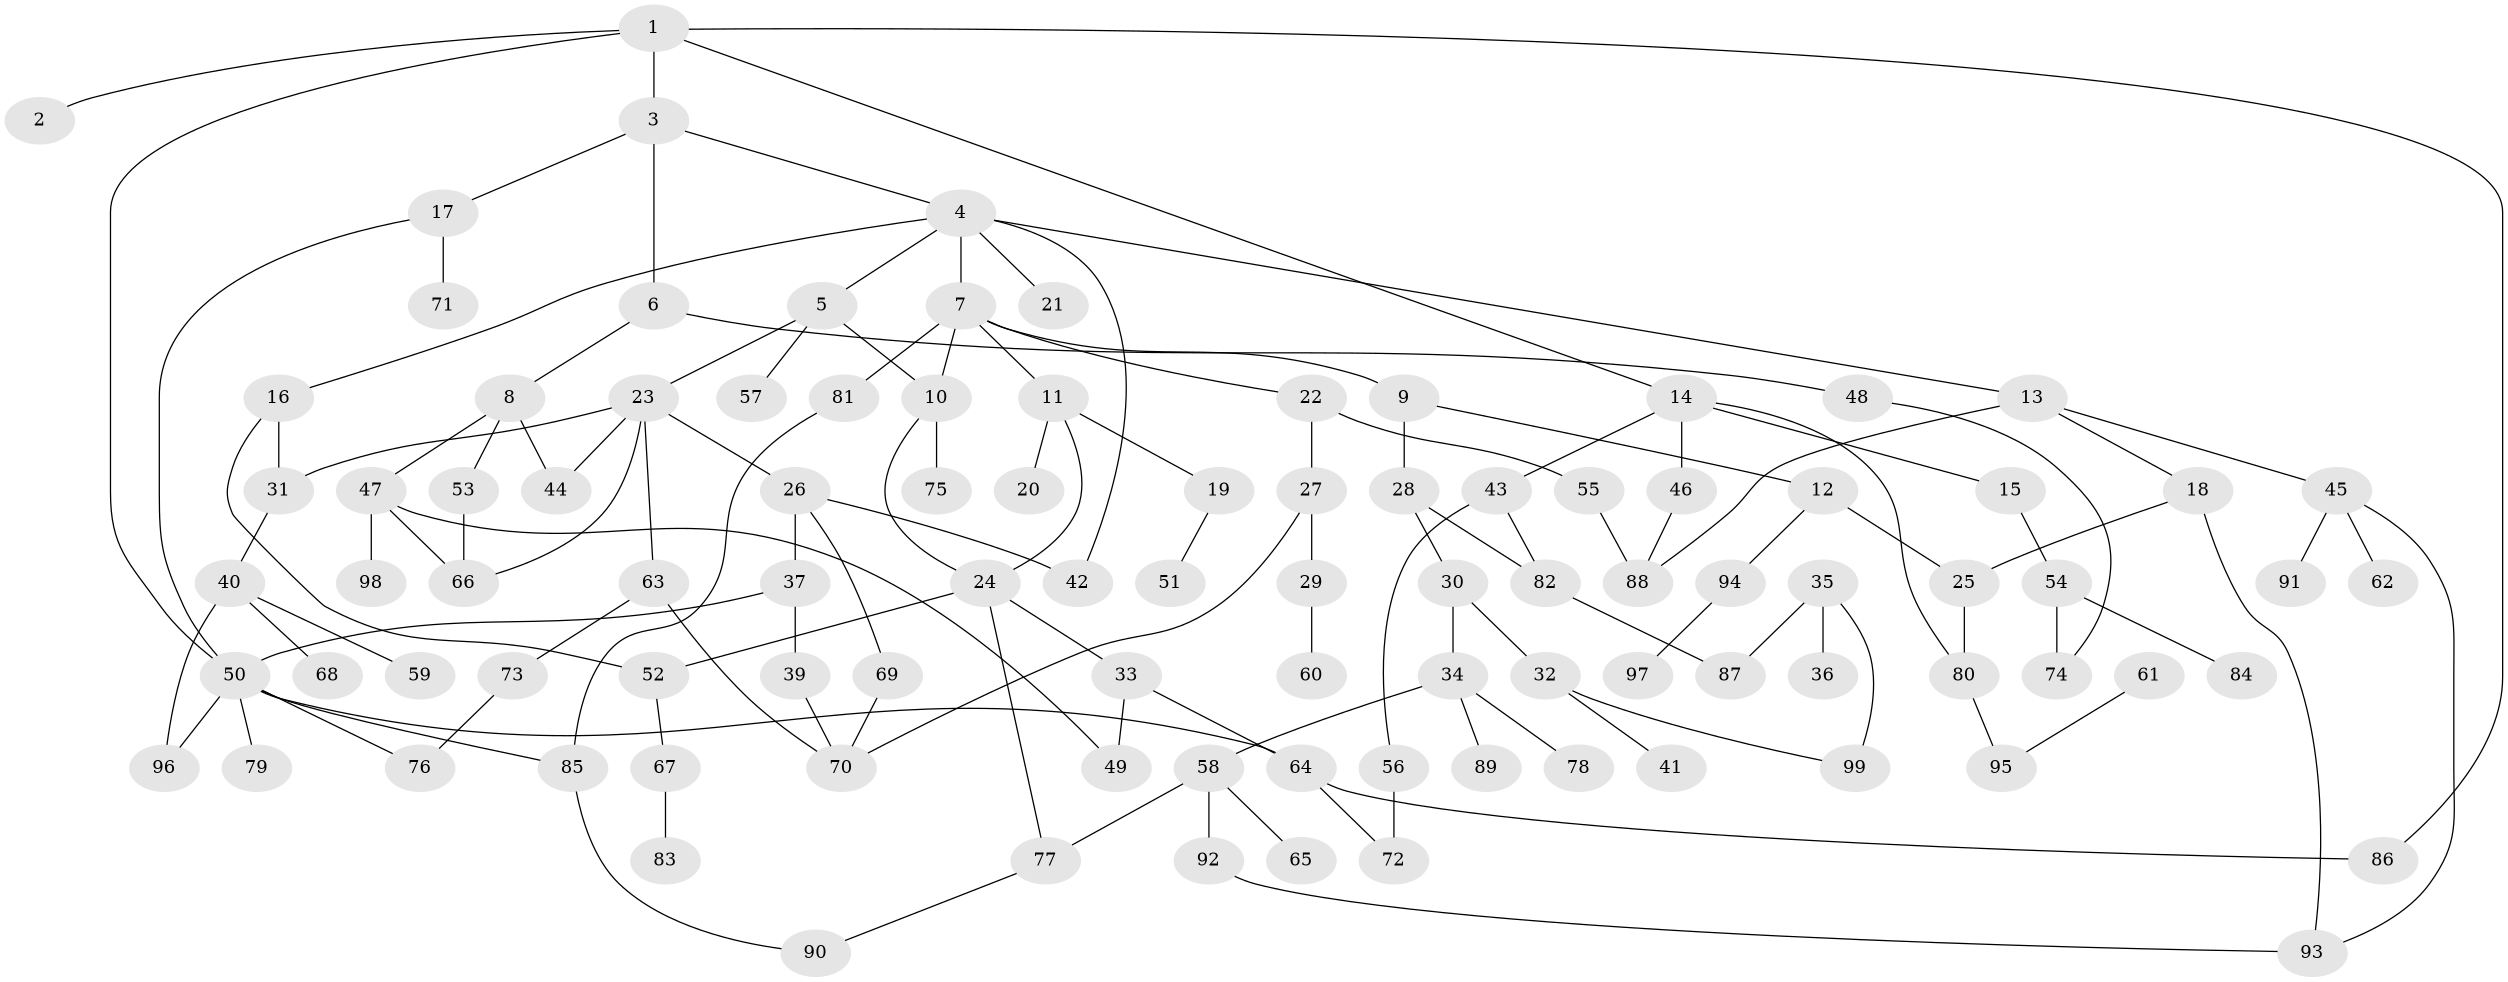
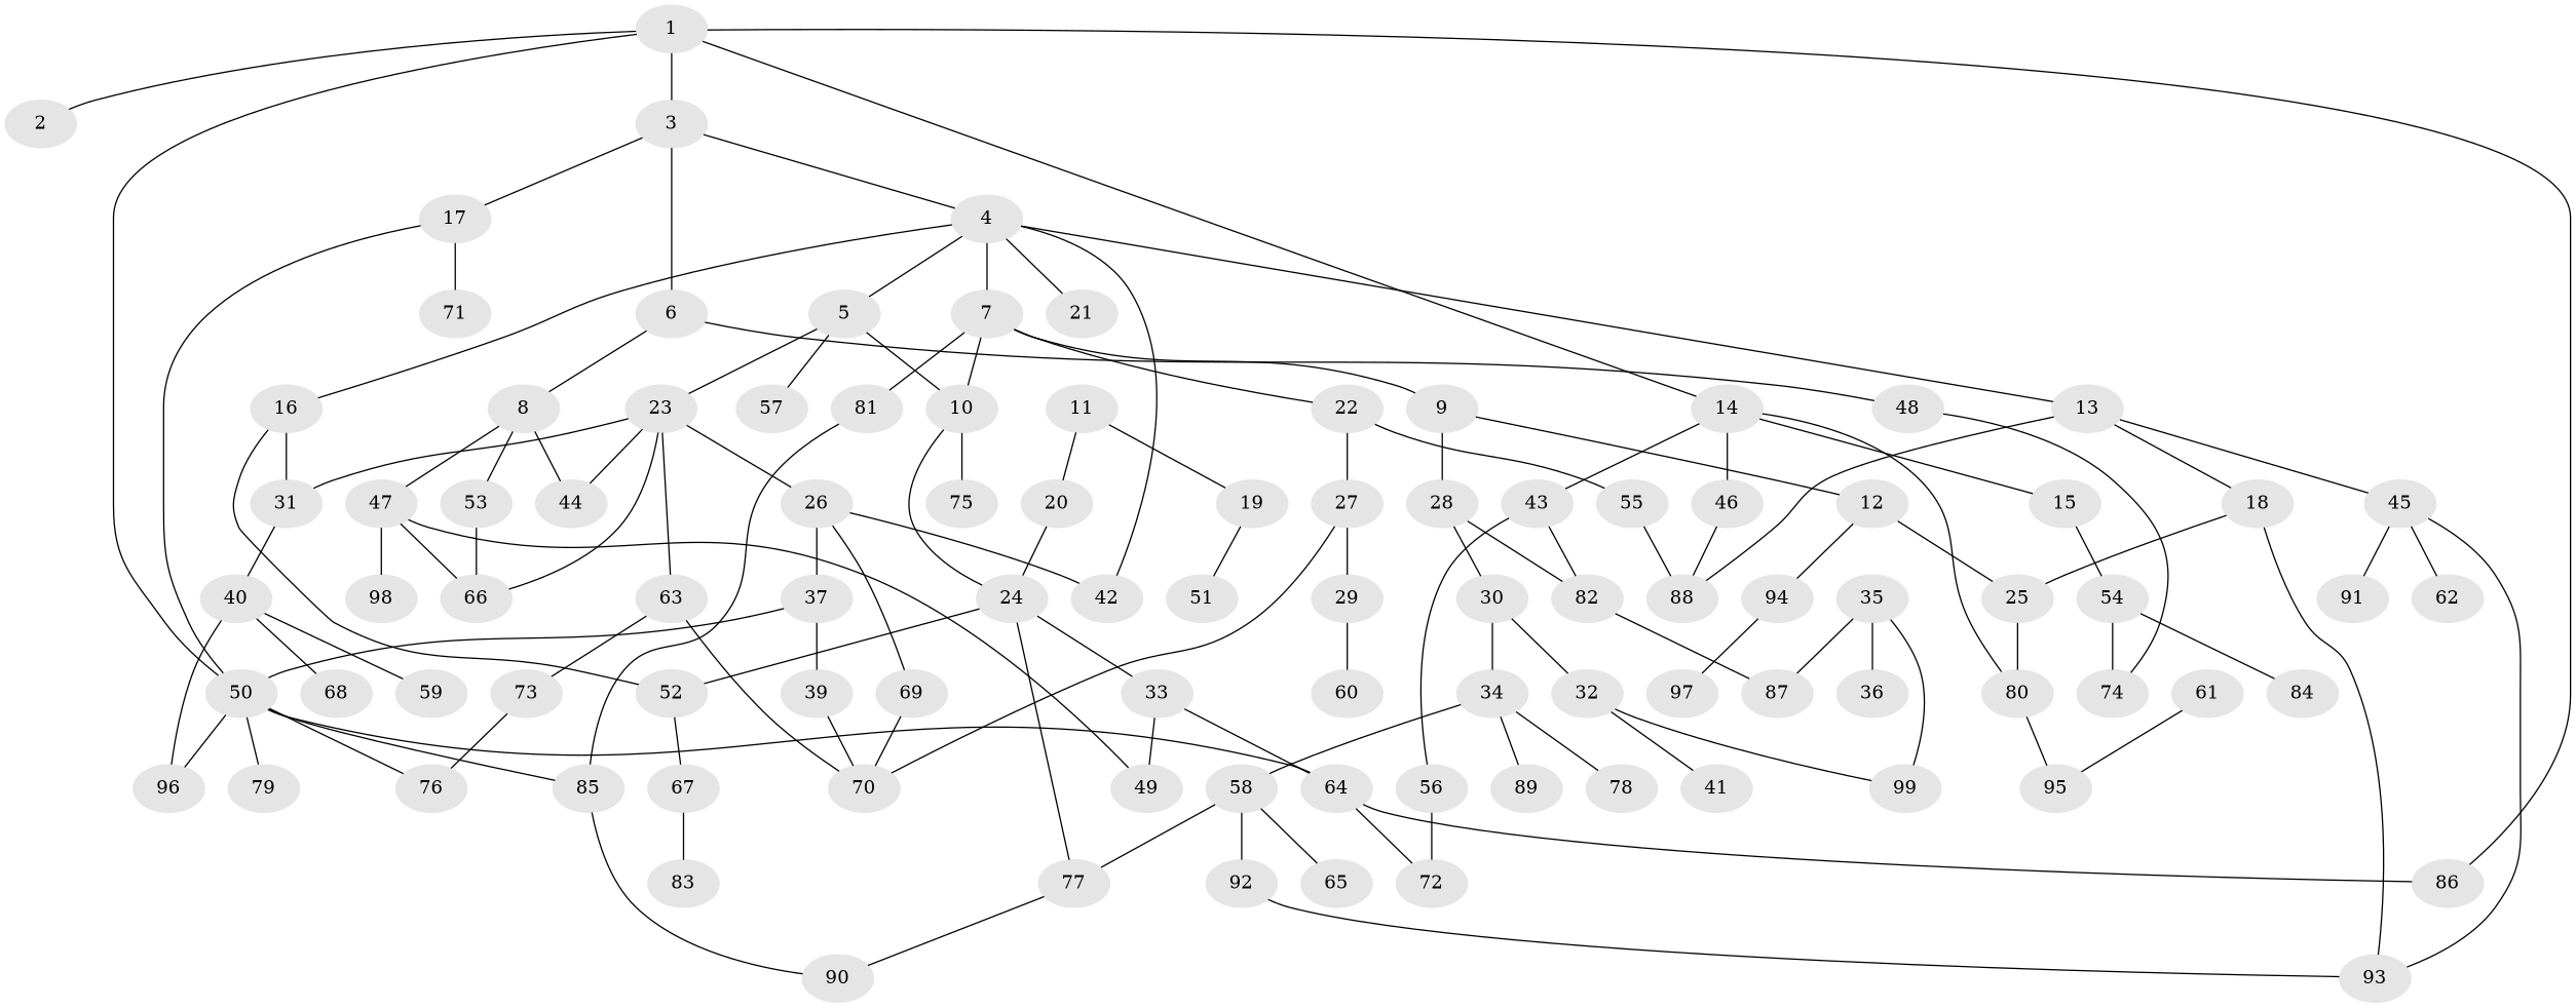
  graph {
    node [color=gray90 style=filled]
    1
    2
    3
    14
    50
    86
    4
    6
    17
    15
    43
    46
    80
    64
    96
    76
    79
    85
    5
    7
    13
    16
    21
    42
    8
    48
    71
    10
    23
    57
    9
    11
    22
    81
    18
    45
    88
    31
    52
    24
    75
    44
    26
    63
    66
    47
    53
    74
    12
    28
    19
    20
    27
    55
    49
    98
    25
    94
    30
    82
    33
    77
    51
    97
    93
    62
    91
    54
    56
    61
    95
    84
    40
    67
    29
    70
    37
    69
    73
    90
    39
    60
    32
    34
    35
    99
    36
    87
    41
    58
    78
    89
    59
    68
    72
    65
    92
    83
    1 -- 2
    1 -- 3
    1 -- 14
    1 -- 50
    1 -- 86
    3 -- 4
    3 -- 6
    3 -- 17
    14 -- 15
    14 -- 43
    14 -- 46
    14 -- 80
    50 -- 64
    50 -- 96
    50 -- 76
    50 -- 79
    50 -- 85
    4 -- 5
    4 -- 7
    4 -- 13
    4 -- 16
    4 -- 21
    4 -- 42
    6 -- 8
    6 -- 48
    17 -- 50
    17 -- 71
    15 -- 54
    43 -- 82
    43 -- 56
    46 -- 88
    80 -- 95
    64 -- 86
    64 -- 72
    85 -- 90
    5 -- 10
    5 -- 23
    5 -- 57
    7 -- 10
    7 -- 9
-   7 -- 11
    7 -- 22
    7 -- 81
    13 -- 18
    13 -- 45
    13 -- 88
    16 -- 31
    16 -- 52
    8 -- 44
    8 -- 47
    8 -- 53
    48 -- 74
    10 -- 24
    10 -- 75
    23 -- 31
    23 -- 44
    23 -- 26
    23 -- 63
    23 -- 66
    9 -- 12
    9 -- 28
-   11 -- 24
+   20 -- 24
    11 -- 19
    11 -- 20
    22 -- 27
    22 -- 55
    81 -- 85
    18 -- 25
    18 -- 93
    45 -- 93
    45 -- 62
    45 -- 91
    31 -- 40
    52 -- 67
    24 -- 52
    24 -- 33
    24 -- 77
    26 -- 42
    26 -- 37
    26 -- 69
    63 -- 70
    63 -- 73
    47 -- 66
    47 -- 49
    47 -- 98
    53 -- 66
    12 -- 25
    12 -- 94
    28 -- 30
    28 -- 82
    19 -- 51
    27 -- 29
    27 -- 70
    55 -- 88
    25 -- 80
    94 -- 97
    30 -- 32
    30 -- 34
    82 -- 87
    33 -- 64
    33 -- 49
    77 -- 90
    54 -- 74
    54 -- 84
    56 -- 72
    61 -- 95
    40 -- 96
    40 -- 59
    40 -- 68
    67 -- 83
    29 -- 60
    37 -- 50
    37 -- 39
    69 -- 70
    73 -- 76
    39 -- 70
    32 -- 99
    32 -- 41
    34 -- 58
    34 -- 78
    34 -- 89
    35 -- 99
    35 -- 36
    35 -- 87
    58 -- 77
    58 -- 65
    58 -- 92
    92 -- 93
  }
